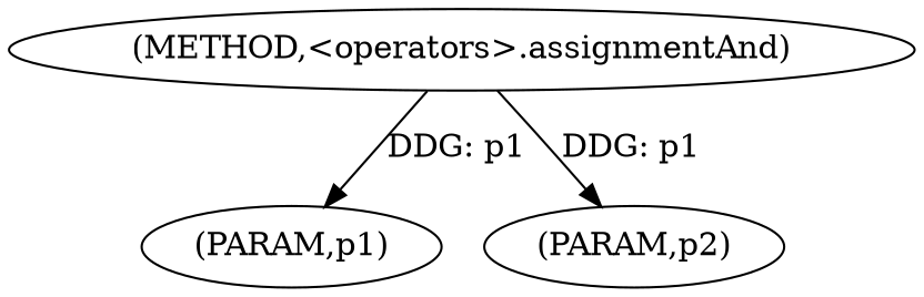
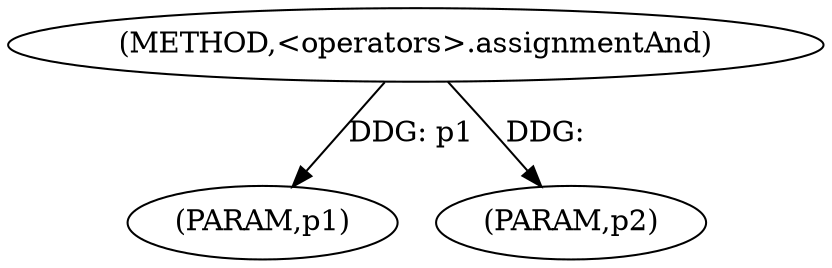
  digraph {
    n1 [label=<(METHOD,&lt;operators&gt;.assignmentAnd)>]
    n2 [label=<(PARAM,p1)>]
    n3 [label=<(PARAM,p2)>]
    n1 -> n2 [label="DDG: p1"]
-   n1 -> n3 [label="DDG: p1"]
+   n1 -> n3 [label="DDG: "]
  }
